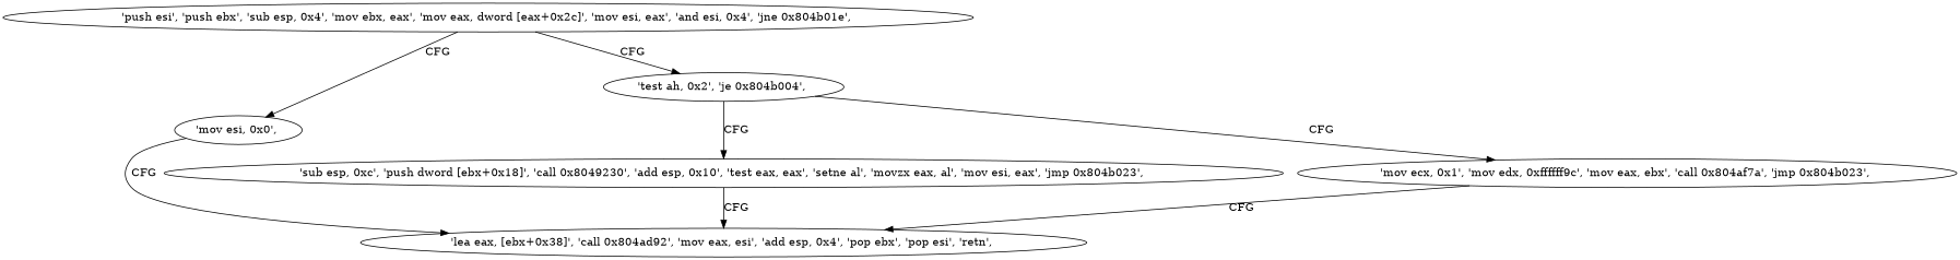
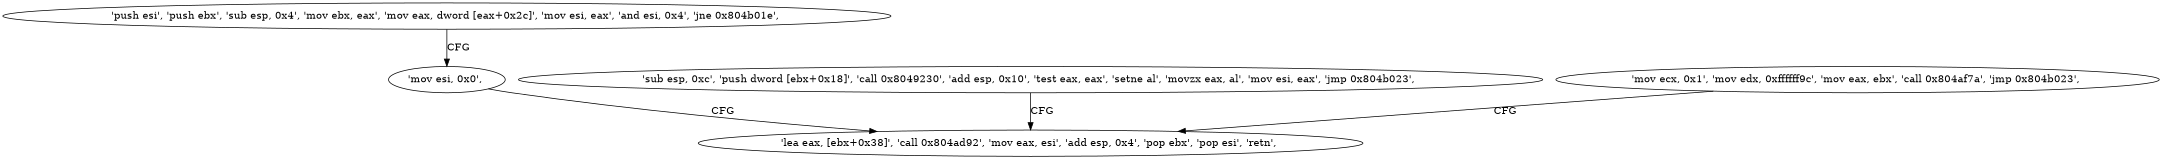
  digraph {
    n1 [label="'push esi', 'push ebx', 'sub esp, 0x4', 'mov ebx, eax', 'mov eax, dword [eax+0x2c]', 'mov esi, eax', 'and esi, 0x4', 'jne 0x804b01e', "]
    n2 [label="'mov esi, 0x0', "]
-   n3 [label="'test ah, 0x2', 'je 0x804b004', "]
    n4 [label="'lea eax, [ebx+0x38]', 'call 0x804ad92', 'mov eax, esi', 'add esp, 0x4', 'pop ebx', 'pop esi', 'retn', "]
    n5 [label="'sub esp, 0xc', 'push dword [ebx+0x18]', 'call 0x8049230', 'add esp, 0x10', 'test eax, eax', 'setne al', 'movzx eax, al', 'mov esi, eax', 'jmp 0x804b023', "]
    n6 [label="'mov ecx, 0x1', 'mov edx, 0xffffff9c', 'mov eax, ebx', 'call 0x804af7a', 'jmp 0x804b023', "]
    n1 -> n2 [label=CFG]
-   n1 -> n3 [label=CFG]
    n2 -> n4 [label=CFG]
-   n3 -> n5 [label=CFG]
-   n3 -> n6 [label=CFG]
    n5 -> n4 [label=CFG]
    n6 -> n4 [label=CFG]
  }
